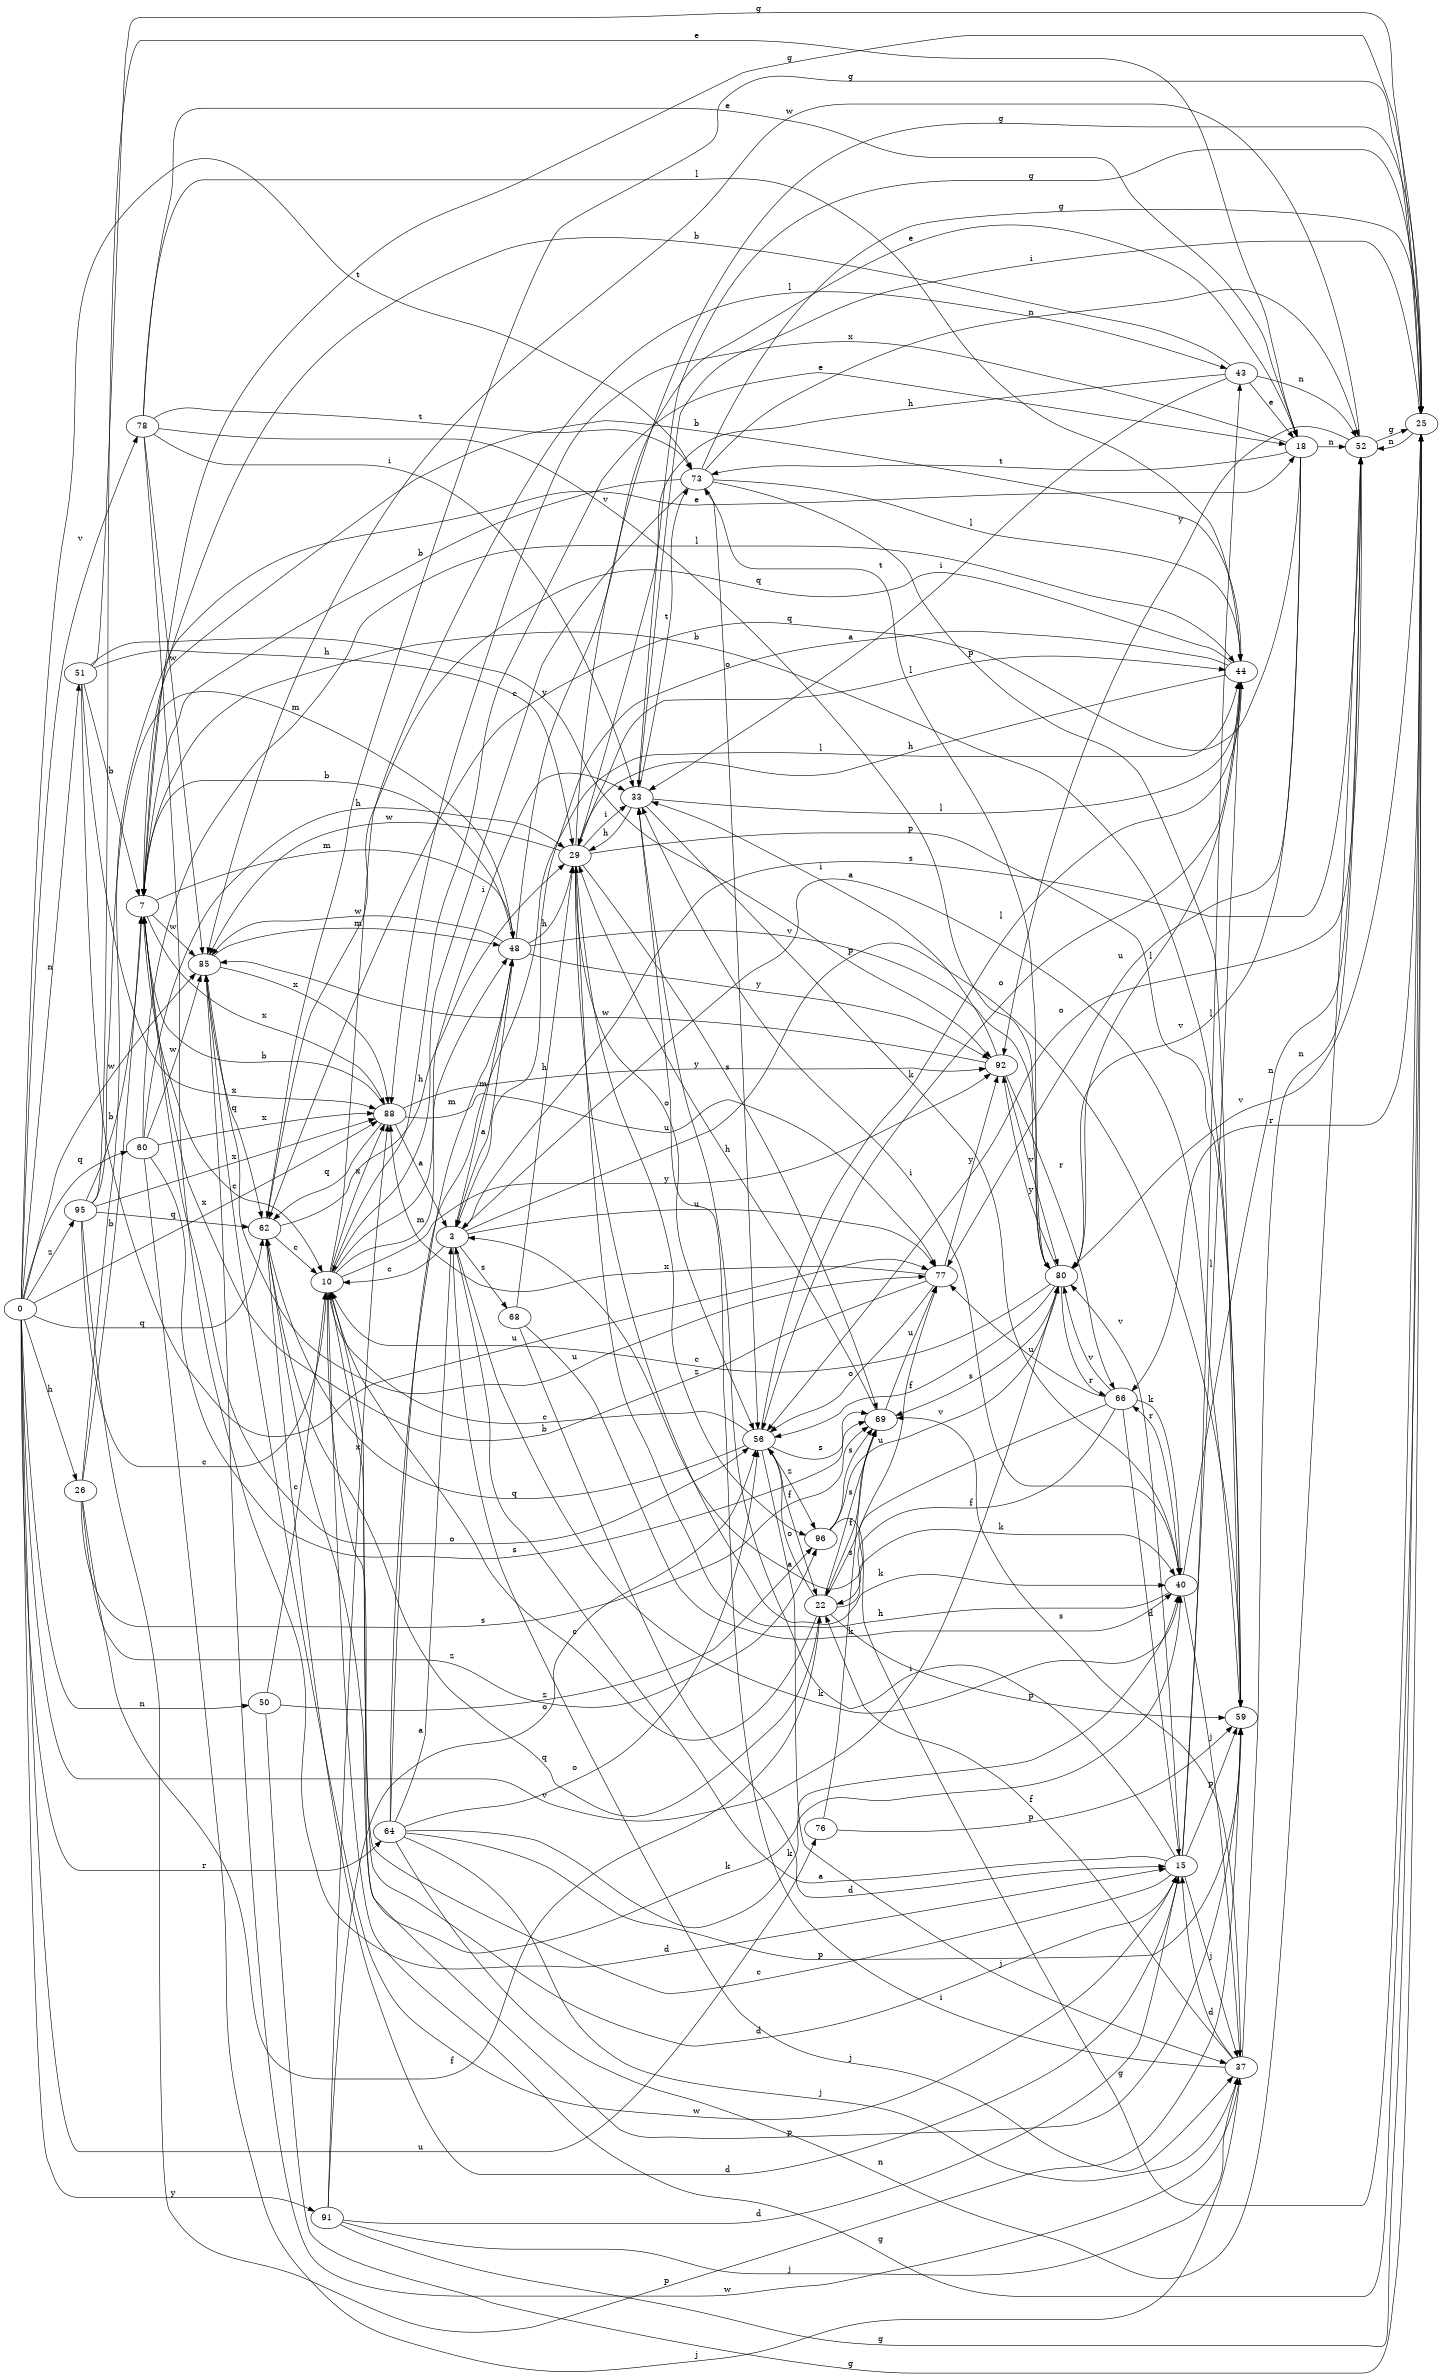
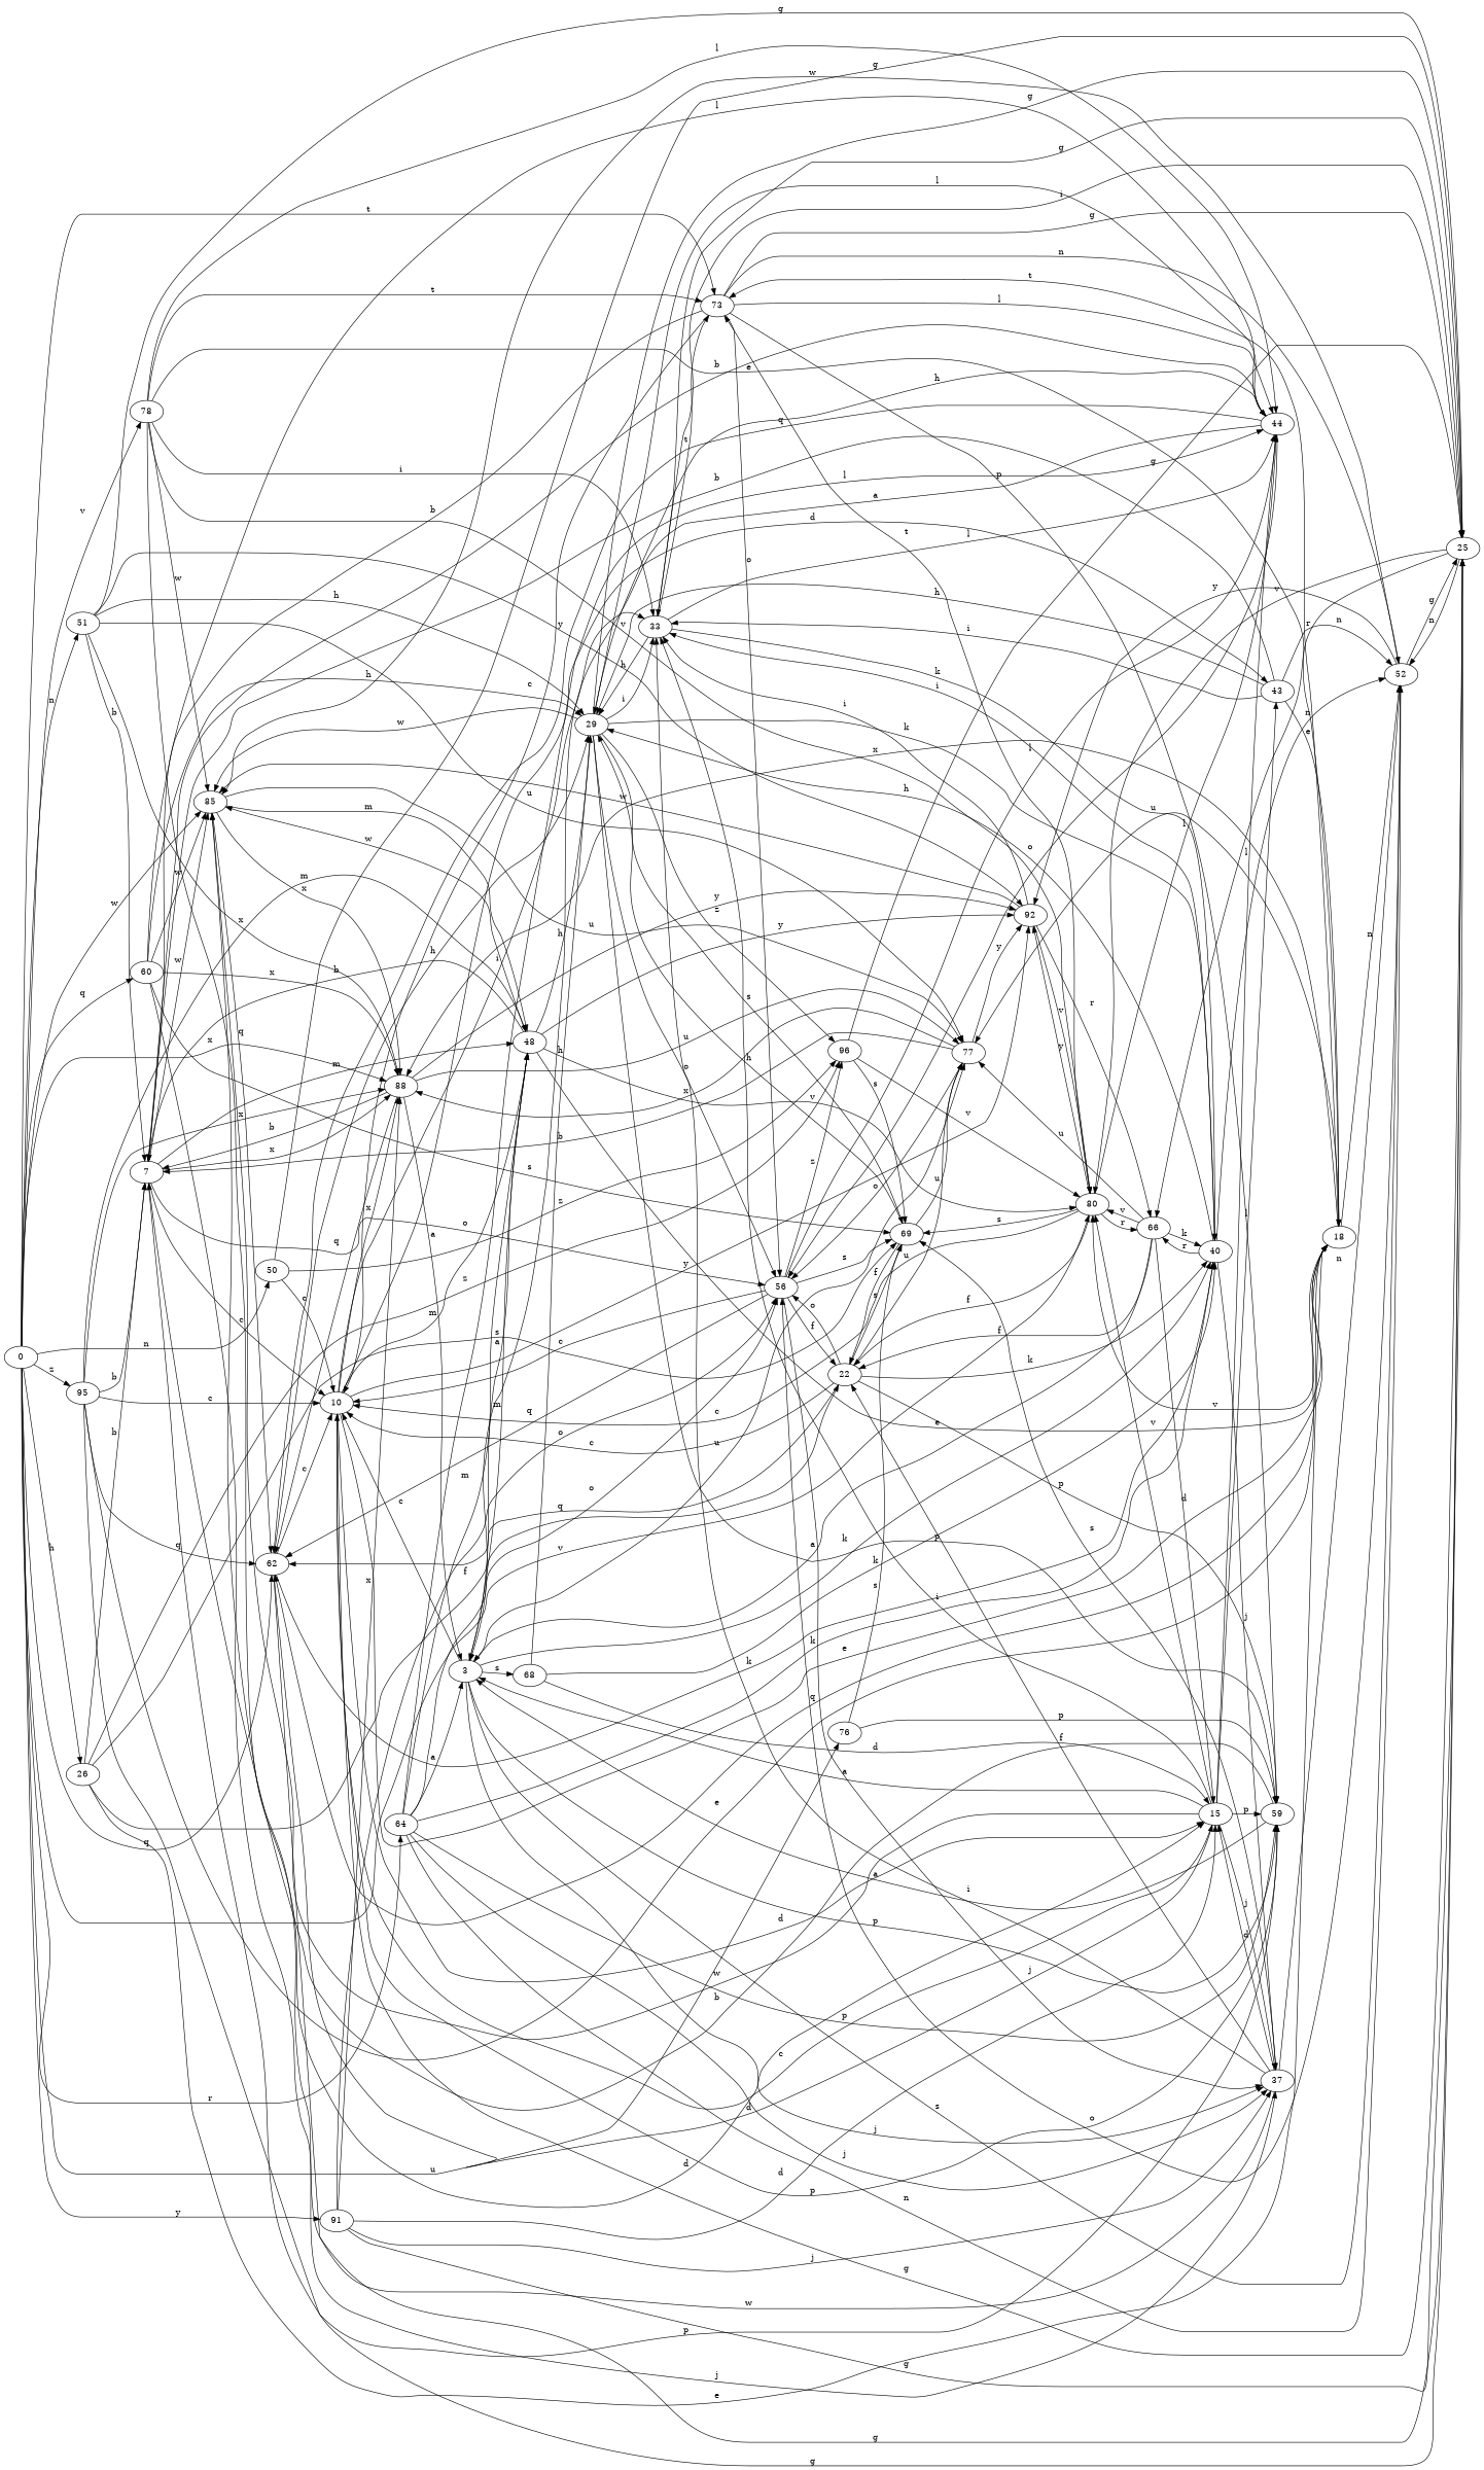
  strict digraph {
    rankdir=LR
    0
    26
    50
    51
    60
    62
    64
    73
    76
    78
    80
    85
    88
    91
    95
    7
    18
    22
    69
    96
    10
    25
    77
    92
    29
    37
    44
    40
    15
    3
    48
    52
    59
    56
    33
    66
    68
    43
    0 -> 26 [label=h]
    0 -> 50 [label=n]
    0 -> 51 [label=n]
    0 -> 60 [label=q]
    0 -> 62 [label=q]
    0 -> 64 [label=r]
    0 -> 73 [label=t]
    0 -> 76 [label=u]
    0 -> 78 [label=v]
    0 -> 80 [label=v]
    0 -> 85 [label=w]
    0 -> 88 [label=x]
    0 -> 91 [label=y]
    0 -> 95 [label=z]
    26 -> 7 [label=b]
    26 -> 18 [label=e]
    26 -> 22 [label=f]
    26 -> 69 [label=s]
    26 -> 96 [label=z]
    50 -> 96 [label=z]
    50 -> 10 [label=c]
    50 -> 25 [label=g]
    51 -> 88 [label=x]
    51 -> 7 [label=b]
    51 -> 25 [label=g]
    51 -> 77 [label=u]
    51 -> 92 [label=y]
    51 -> 29 [label=h]
    60 -> 85 [label=w]
    60 -> 88 [label=x]
    60 -> 69 [label=s]
    60 -> 29 [label=h]
    60 -> 37 [label=j]
    60 -> 44 [label=l]
    62 -> 10 [label=c]
    62 -> 25 [label=g]
    62 -> 29 [label=h]
    62 -> 40 [label=k]
    62 -> 15 [label=d]
    64 -> 37 [label=j]
    64 -> 44 [label=l]
    64 -> 40 [label=k]
    64 -> 3 [label=a]
    64 -> 48 [label=m]
    64 -> 52 [label=n]
    64 -> 59 [label=p]
    64 -> 56 [label=o]
    73 -> 7 [label=b]
    73 -> 10 [label=c]
    73 -> 25 [label=g]
    73 -> 44 [label=l]
    73 -> 52 [label=n]
    73 -> 59 [label=p]
    73 -> 56 [label=o]
    76 -> 69 [label=s]
    76 -> 59 [label=p]
    78 -> 73 [label=t]
    78 -> 80 [label=v]
    78 -> 85 [label=w]
    78 -> 18 [label=e]
    78 -> 44 [label=l]
    78 -> 15 [label=d]
    78 -> 33 [label=i]
    80 -> 73 [label=t]
-   80 -> 56 [label=f]
+   80 -> 22 [label=f]
    80 -> 69 [label=s]
    80 -> 10 [label=c]
    80 -> 92 [label=y]
    80 -> 44 [label=l]
    80 -> 66 [label=r]
    85 -> 62 [label=q]
    85 -> 88 [label=x]
    85 -> 77 [label=u]
    85 -> 48 [label=m]
    88 -> 62 [label=q]
    88 -> 7 [label=b]
    88 -> 77 [label=u]
    88 -> 92 [label=y]
    88 -> 3 [label=a]
    91 -> 88 [label=x]
    91 -> 25 [label=g]
    91 -> 37 [label=j]
    91 -> 15 [label=d]
    91 -> 56 [label=o]
    95 -> 62 [label=q]
    95 -> 88 [label=x]
    95 -> 7 [label=b]
    95 -> 18 [label=e]
    95 -> 10 [label=c]
    95 -> 48 [label=m]
    95 -> 59 [label=p]
    7 -> 85 [label=w]
    7 -> 88 [label=x]
    7 -> 10 [label=c]
    7 -> 25 [label=g]
    7 -> 48 [label=m]
    7 -> 56 [label=o]
    18 -> 62 [label=q]
    18 -> 73 [label=t]
    18 -> 80 [label=v]
    18 -> 88 [label=x]
    18 -> 77 [label=u]
    18 -> 52 [label=n]
    22 -> 62 [label=q]
    22 -> 69 [label=s]
    22 -> 10 [label=c]
    22 -> 77 [label=u]
    22 -> 40 [label=k]
    22 -> 59 [label=p]
    22 -> 56 [label=o]
    69 -> 22 [label=f]
    69 -> 77 [label=u]
    69 -> 29 [label=h]
    96 -> 80 [label=v]
    96 -> 69 [label=s]
    96 -> 25 [label=g]
    10 -> 88 [label=x]
    10 -> 18 [label=e]
    10 -> 25 [label=g]
    10 -> 92 [label=y]
    10 -> 15 [label=d]
    10 -> 48 [label=m]
    10 -> 59 [label=p]
    10 -> 33 [label=i]
-   10 -> 43 [label=l]
+   10 -> 43 [label=d]
    25 -> 80 [label=v]
    25 -> 52 [label=n]
    25 -> 33 [label=i]
    25 -> 66 [label=r]
    77 -> 88 [label=x]
    77 -> 7 [label=b]
    77 -> 92 [label=y]
    77 -> 56 [label=o]
    92 -> 80 [label=v]
    92 -> 85 [label=w]
    92 -> 33 [label=i]
    92 -> 66 [label=r]
    29 -> 85 [label=w]
    29 -> 69 [label=s]
    29 -> 96 [label=z]
    29 -> 25 [label=g]
    29 -> 44 [label=l]
    29 -> 40 [label=k]
    29 -> 59 [label=p]
    29 -> 56 [label=o]
    29 -> 33 [label=i]
    37 -> 85 [label=w]
    37 -> 22 [label=f]
    37 -> 69 [label=s]
    37 -> 15 [label=d]
    37 -> 52 [label=n]
    37 -> 33 [label=i]
    44 -> 62 [label=q]
    44 -> 7 [label=b]
    44 -> 29 [label=h]
    44 -> 3 [label=a]
    44 -> 56 [label=o]
    40 -> 29 [label=h]
    40 -> 37 [label=j]
    40 -> 52 [label=n]
    40 -> 33 [label=i]
    40 -> 66 [label=r]
    15 -> 80 [label=v]
    15 -> 85 [label=w]
    15 -> 10 [label=c]
    15 -> 37 [label=j]
    15 -> 44 [label=l]
    15 -> 3 [label=a]
    15 -> 59 [label=p]
    15 -> 33 [label=i]
    15 -> 43 [label=l]
    3 -> 10 [label=c]
    3 -> 77 [label=u]
    3 -> 37 [label=j]
    3 -> 40 [label=k]
    3 -> 48 [label=m]
    3 -> 52 [label=s]
    3 -> 59 [label=p]
    3 -> 68 [label=s]
    48 -> 80 [label=v]
    48 -> 85 [label=w]
    48 -> 7 [label=b]
    48 -> 18 [label=e]
    48 -> 92 [label=y]
    48 -> 29 [label=h]
    48 -> 3 [label=a]
    52 -> 85 [label=w]
    52 -> 25 [label=g]
    52 -> 92 [label=y]
    52 -> 56 [label=o]
    59 -> 7 [label=b]
    59 -> 3 [label=a]
    56 -> 62 [label=q]
    56 -> 22 [label=f]
    56 -> 69 [label=s]
    56 -> 96 [label=z]
    56 -> 10 [label=c]
    56 -> 37 [label=j]
    56 -> 44 [label=l]
    33 -> 73 [label=t]
    33 -> 25 [label=g]
    33 -> 29 [label=h]
    33 -> 44 [label=l]
    33 -> 40 [label=k]
    66 -> 80 [label=v]
    66 -> 22 [label=f]
    66 -> 77 [label=u]
    66 -> 40 [label=k]
    66 -> 15 [label=d]
    66 -> 3 [label=a]
    68 -> 29 [label=h]
    68 -> 40 [label=k]
    68 -> 15 [label=d]
    43 -> 7 [label=b]
    43 -> 18 [label=e]
    43 -> 29 [label=h]
    43 -> 52 [label=n]
    43 -> 33 [label=i]
  }
